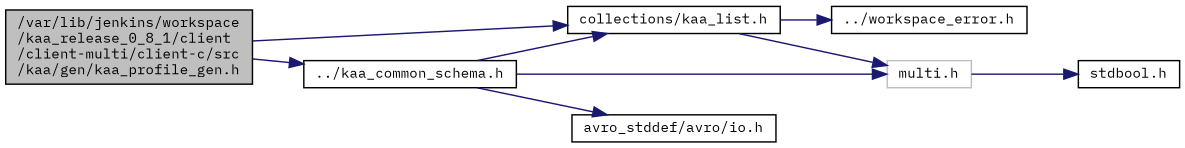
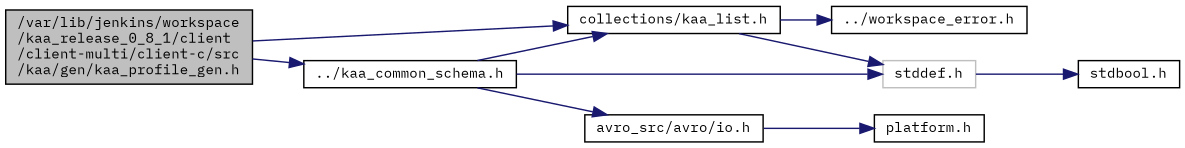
  digraph {
    fontname="IBM Plex Mono"
    rankdir=LR
    node [color=black fontname="IBM Plex Mono" fontsize=10 shape=record]
    edge [color=midnightblue fontname="IBM Plex Mono" fontsize=10 labelfontname=FreeSans labelfontsize=10 style=solid]
    n1 [fillcolor=grey75 fontcolor=black height=0.2 label="/var/lib/jenkins/workspace\l/kaa_release_0_8_1/client\l/client-multi/client-c/src\l/kaa/gen/kaa_profile_gen.h" style=filled width=0.4]
    n2 [height=0.2 label="../kaa_common_schema.h" width=0.4]
    n3 [height=0.2 label="collections/kaa_list.h" width=0.4]
-   n4 [color=grey75 height=0.2 label="multi.h" width=0.4]
-   n5 [height=0.2 label="avro_stddef/avro/io.h" width=0.4]
+   n4 [color=grey75 height=0.2 label="stddef.h" width=0.4]
+   n5 [height=0.2 label="avro_src/avro/io.h" width=0.4]
    n6 [height=0.2 label="../workspace_error.h" width=0.4]
    n7 [height=0.2 label="stdbool.h" width=0.4]
+   n8 [height=0.2 label="platform.h" width=0.4]
    n1 -> n2
    n1 -> n3
    n2 -> n3
    n2 -> n4
    n2 -> n5
    n3 -> n4
    n3 -> n6
    n4 -> n7
+   n5 -> n8
  }
